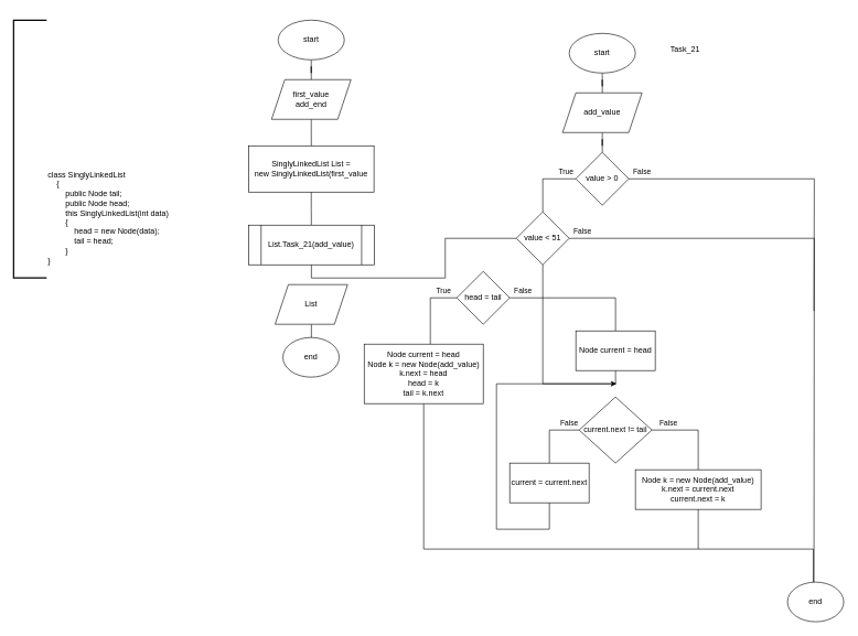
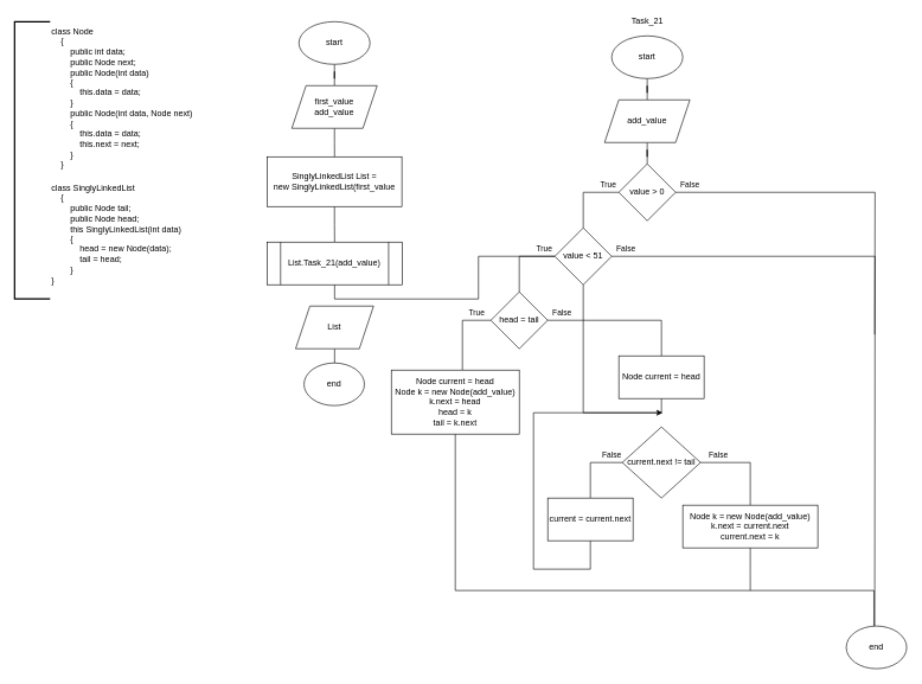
  <mxCell id="0" />
  <mxCell id="1" parent="0" />
  <mxCell id="2" style="edgeStyle=orthogonalEdgeStyle;rounded=0;orthogonalLoop=1;jettySize=auto;html=1;exitX=0.5;exitY=1;exitDx=0;exitDy=0;endArrow=none;endFill=0;" edge="1" parent="1" source="3" target="8"><mxGeometry relative="1" as="geometry"><mxPoint x="469.647" y="140" as="targetPoint" /></mxGeometry></mxCell>
  <mxCell id="3" value="&lt;font style=&quot;font-size: 12px&quot;&gt;start&lt;/font&gt;" style="ellipse;whiteSpace=wrap;html=1;" vertex="1" parent="1"><mxGeometry x="420" y="30" width="100" height="60" as="geometry" /></mxCell>
  <mxCell id="4" value="" style="strokeWidth=2;html=1;shape=mxgraph.flowchart.annotation_1;align=left;pointerEvents=1;" vertex="1" parent="1"><mxGeometry x="20" y="30" width="50" height="390" as="geometry" /></mxCell>
+ <mxCell id="5" value="class Node&#10;    {&#10;        public int data;&#10;        public Node next;&#10;        public Node(int data)&#10;        {&#10;            this.data = data;&#10;        }&#10;        public Node(int data, Node next)&#10;        {&#10;            this.data = data;&#10;            this.next = next;&#10;        }&#10;    }" style="text;whiteSpace=wrap;html=1;" vertex="1" parent="1"><mxGeometry x="70" y="30" width="220" height="210" as="geometry" /></mxCell>
  <mxCell id="6" value="class SinglyLinkedList&lt;br&gt;&amp;nbsp; &amp;nbsp; {&lt;br&gt;&amp;nbsp; &amp;nbsp; &amp;nbsp; &amp;nbsp; public Node tail;&lt;br&gt;&amp;nbsp; &amp;nbsp; &amp;nbsp; &amp;nbsp; public Node head;&lt;br&gt;&amp;nbsp; &amp;nbsp; &amp;nbsp; &amp;nbsp; this SinglyLinkedList(int data)&lt;br&gt;&amp;nbsp; &amp;nbsp; &amp;nbsp; &amp;nbsp; {&lt;br&gt;&amp;nbsp; &amp;nbsp; &amp;nbsp; &amp;nbsp; &amp;nbsp; &amp;nbsp; head = new Node(data);&lt;br&gt;&amp;nbsp; &amp;nbsp; &amp;nbsp; &amp;nbsp; &amp;nbsp; &amp;nbsp; tail = head;&lt;br&gt;&amp;nbsp; &amp;nbsp; &amp;nbsp; &amp;nbsp; }&lt;br&gt;}" style="text;whiteSpace=wrap;html=1;" vertex="1" parent="1"><mxGeometry x="70" y="250" width="230" height="160" as="geometry" /></mxCell>
  <mxCell id="7" style="edgeStyle=orthogonalEdgeStyle;rounded=0;orthogonalLoop=1;jettySize=auto;html=1;exitX=0.5;exitY=1;exitDx=0;exitDy=0;endArrow=none;endFill=0;" edge="1" parent="1" source="8" target="10"><mxGeometry relative="1" as="geometry"><mxPoint x="469.647" y="240" as="targetPoint" /></mxGeometry></mxCell>
- <mxCell id="8" value="first_value&lt;br&gt;add_end" style="shape=parallelogram;perimeter=parallelogramPerimeter;whiteSpace=wrap;html=1;fixedSize=1;" vertex="1" parent="1"><mxGeometry x="409.997" y="120" width="120" height="60" as="geometry" /></mxCell>
+ <mxCell id="8" value="first_value&lt;br&gt;add_value" style="shape=parallelogram;perimeter=parallelogramPerimeter;whiteSpace=wrap;html=1;fixedSize=1;" vertex="1" parent="1"><mxGeometry x="409.997" y="120" width="120" height="60" as="geometry" /></mxCell>
  <mxCell id="9" style="edgeStyle=orthogonalEdgeStyle;rounded=0;orthogonalLoop=1;jettySize=auto;html=1;exitX=0.5;exitY=1;exitDx=0;exitDy=0;endArrow=none;endFill=0;" edge="1" parent="1" source="10" target="12"><mxGeometry relative="1" as="geometry"><mxPoint x="469.647" y="340" as="targetPoint" /></mxGeometry></mxCell>
  <mxCell id="10" value="SinglyLinkedList List = new&amp;nbsp;SinglyLinkedList(first_value" style="rounded=0;whiteSpace=wrap;html=1;" vertex="1" parent="1"><mxGeometry x="375.18" y="220" width="189.65" height="70" as="geometry" /></mxCell>
  <mxCell id="11" style="edgeStyle=orthogonalEdgeStyle;rounded=0;orthogonalLoop=1;jettySize=auto;html=1;exitX=0.5;exitY=1;exitDx=0;exitDy=0;endArrow=none;endFill=0;" edge="1" parent="1" source="12" target="26"><mxGeometry relative="1" as="geometry"><mxPoint x="469.647" y="450" as="targetPoint" /></mxGeometry></mxCell>
  <mxCell id="12" value="List.Task_21(add_value)" style="shape=process;whiteSpace=wrap;html=1;backgroundOutline=1;" vertex="1" parent="1"><mxGeometry x="375.18" y="340" width="190.01" height="60" as="geometry" /></mxCell>
  <mxCell id="13" style="edgeStyle=orthogonalEdgeStyle;rounded=0;orthogonalLoop=1;jettySize=auto;html=1;exitX=0.5;exitY=1;exitDx=0;exitDy=0;endArrow=none;endFill=0;" edge="1" parent="1" source="14" target="15"><mxGeometry relative="1" as="geometry"><mxPoint x="469.647" y="540" as="targetPoint" /></mxGeometry></mxCell>
  <mxCell id="14" value="List" style="shape=parallelogram;perimeter=parallelogramPerimeter;whiteSpace=wrap;html=1;fixedSize=1;" vertex="1" parent="1"><mxGeometry x="415.36" y="430" width="109.65" height="60" as="geometry" /></mxCell>
  <mxCell id="15" value="end" style="ellipse;whiteSpace=wrap;html=1;" vertex="1" parent="1"><mxGeometry x="427.147" y="510" width="85" height="60" as="geometry" /></mxCell>
- <mxCell id="16" value="Task_21" style="text;html=1;align=center;verticalAlign=middle;resizable=0;points=[];autosize=1;strokeColor=none;fillColor=none;" vertex="1" parent="1"><mxGeometry x="1005" y="65" width="60" height="20" as="geometry" /></mxCell>
+ <mxCell id="16" value="Task_21" style="text;html=1;align=center;verticalAlign=middle;resizable=0;points=[];autosize=1;strokeColor=none;fillColor=none;" vertex="1" parent="1"><mxGeometry x="880" y="20" width="60" height="20" as="geometry" /></mxCell>
  <mxCell id="17" style="edgeStyle=orthogonalEdgeStyle;rounded=0;orthogonalLoop=1;jettySize=auto;html=1;exitX=0.5;exitY=1;exitDx=0;exitDy=0;endArrow=none;endFill=0;" edge="1" parent="1" source="18" target="20"><mxGeometry relative="1" as="geometry"><mxPoint x="910" y="170" as="targetPoint" /></mxGeometry></mxCell>
  <mxCell id="18" value="&lt;font style=&quot;font-size: 12px&quot;&gt;start&lt;/font&gt;" style="ellipse;whiteSpace=wrap;html=1;" vertex="1" parent="1"><mxGeometry x="860" y="50" width="100" height="60" as="geometry" /></mxCell>
  <mxCell id="19" style="edgeStyle=orthogonalEdgeStyle;rounded=0;orthogonalLoop=1;jettySize=auto;html=1;exitX=0.5;exitY=1;exitDx=0;exitDy=0;endArrow=none;endFill=0;" edge="1" parent="1" source="20" target="23"><mxGeometry relative="1" as="geometry"><mxPoint x="910" y="250" as="targetPoint" /></mxGeometry></mxCell>
  <mxCell id="20" value="add_value" style="shape=parallelogram;perimeter=parallelogramPerimeter;whiteSpace=wrap;html=1;fixedSize=1;" vertex="1" parent="1"><mxGeometry x="850" y="140" width="120" height="60" as="geometry" /></mxCell>
  <mxCell id="21" value="True" style="edgeStyle=orthogonalEdgeStyle;rounded=0;orthogonalLoop=1;jettySize=auto;html=1;exitX=0;exitY=0.5;exitDx=0;exitDy=0;endArrow=none;endFill=0;" edge="1" parent="1" source="23" target="26"><mxGeometry x="-0.692" y="-10" relative="1" as="geometry"><mxPoint x="820" y="350" as="targetPoint" /><mxPoint as="offset" /></mxGeometry></mxCell>
  <mxCell id="22" value="False" style="edgeStyle=orthogonalEdgeStyle;rounded=0;orthogonalLoop=1;jettySize=auto;html=1;exitX=1;exitY=0.5;exitDx=0;exitDy=0;endArrow=none;endFill=0;" edge="1" parent="1" source="23"><mxGeometry x="-0.917" y="10" relative="1" as="geometry"><mxPoint x="1230" y="470" as="targetPoint" /><mxPoint as="offset" /></mxGeometry></mxCell>
  <mxCell id="23" value="value &amp;gt; 0" style="rhombus;whiteSpace=wrap;html=1;" vertex="1" parent="1"><mxGeometry x="870" y="230" width="80" height="80" as="geometry" /></mxCell>
+ <mxCell id="24" value="True" style="edgeStyle=orthogonalEdgeStyle;rounded=0;orthogonalLoop=1;jettySize=auto;html=1;exitX=0;exitY=0.5;exitDx=0;exitDy=0;endArrow=none;endFill=0;" edge="1" parent="1" source="26" target="29"><mxGeometry x="-0.692" y="-10" relative="1" as="geometry"><mxPoint x="730" y="440" as="targetPoint" /><mxPoint as="offset" /></mxGeometry></mxCell>
  <mxCell id="25" value="False" style="edgeStyle=orthogonalEdgeStyle;rounded=0;orthogonalLoop=1;jettySize=auto;html=1;exitX=1;exitY=0.5;exitDx=0;exitDy=0;endArrow=none;endFill=0;" edge="1" parent="1" source="26"><mxGeometry x="-0.955" y="10" relative="1" as="geometry"><mxPoint x="1230" y="880" as="targetPoint" /><mxPoint as="offset" /></mxGeometry></mxCell>
  <mxCell id="26" value="value &amp;lt; 51" style="rhombus;whiteSpace=wrap;html=1;" vertex="1" parent="1"><mxGeometry x="780" y="320" width="80" height="80" as="geometry" /></mxCell>
  <mxCell id="27" value="True" style="edgeStyle=orthogonalEdgeStyle;rounded=0;orthogonalLoop=1;jettySize=auto;html=1;exitX=0;exitY=0.5;exitDx=0;exitDy=0;endArrow=none;endFill=0;" edge="1" parent="1" source="29" target="31"><mxGeometry x="-0.636" y="-10" relative="1" as="geometry"><mxPoint x="660" y="500" as="targetPoint" /><Array as="points"><mxPoint x="650" y="450" /></Array><mxPoint as="offset" /></mxGeometry></mxCell>
  <mxCell id="28" value="False" style="edgeStyle=orthogonalEdgeStyle;rounded=0;orthogonalLoop=1;jettySize=auto;html=1;exitX=1;exitY=0.5;exitDx=0;exitDy=0;endArrow=none;endFill=0;" edge="1" parent="1" source="29" target="33"><mxGeometry x="-0.809" y="10" relative="1" as="geometry"><mxPoint x="930" y="500" as="targetPoint" /><mxPoint as="offset" /></mxGeometry></mxCell>
  <mxCell id="29" value="head = tail" style="rhombus;whiteSpace=wrap;html=1;" vertex="1" parent="1"><mxGeometry x="690" y="410" width="80" height="80" as="geometry" /></mxCell>
  <mxCell id="30" style="edgeStyle=orthogonalEdgeStyle;rounded=0;orthogonalLoop=1;jettySize=auto;html=1;exitX=0.5;exitY=1;exitDx=0;exitDy=0;endArrow=none;endFill=0;" edge="1" parent="1" source="31" target="41"><mxGeometry relative="1" as="geometry"><mxPoint x="1229" y="890" as="targetPoint" /><Array as="points"><mxPoint x="640" y="830" /><mxPoint x="1229" y="830" /></Array></mxGeometry></mxCell>
  <mxCell id="31" value="Node current = head&lt;br&gt;Node k = new Node(add_value)&lt;br&gt;k.next = head&lt;br&gt;head = k&lt;br&gt;tail = k.next" style="rounded=0;whiteSpace=wrap;html=1;" vertex="1" parent="1"><mxGeometry x="550" y="520" width="180" height="90" as="geometry" /></mxCell>
  <mxCell id="32" style="edgeStyle=orthogonalEdgeStyle;rounded=0;orthogonalLoop=1;jettySize=auto;html=1;exitX=0.5;exitY=1;exitDx=0;exitDy=0;endArrow=none;endFill=0;" edge="1" parent="1" source="33" target="26"><mxGeometry relative="1" as="geometry"><mxPoint x="930" y="610" as="targetPoint" /></mxGeometry></mxCell>
  <mxCell id="33" value="Node current = head" style="rounded=0;whiteSpace=wrap;html=1;" vertex="1" parent="1"><mxGeometry x="870" y="500" width="120" height="60" as="geometry" /></mxCell>
  <mxCell id="34" value="False" style="edgeStyle=orthogonalEdgeStyle;rounded=0;orthogonalLoop=1;jettySize=auto;html=1;exitX=0;exitY=0.5;exitDx=0;exitDy=0;endArrow=none;endFill=0;" edge="1" parent="1" source="36" target="38"><mxGeometry x="-0.684" y="-10" relative="1" as="geometry"><mxPoint x="830" y="730" as="targetPoint" /><mxPoint as="offset" /></mxGeometry></mxCell>
  <mxCell id="35" value="False" style="edgeStyle=orthogonalEdgeStyle;rounded=0;orthogonalLoop=1;jettySize=auto;html=1;exitX=1;exitY=0.5;exitDx=0;exitDy=0;endArrow=none;endFill=0;" edge="1" parent="1" source="36" target="40"><mxGeometry x="-0.615" y="10" relative="1" as="geometry"><mxPoint x="1080" y="710" as="targetPoint" /><mxPoint as="offset" /></mxGeometry></mxCell>
  <mxCell id="36" value="current.next != tail" style="rhombus;whiteSpace=wrap;html=1;" vertex="1" parent="1"><mxGeometry x="875" y="600" width="110" height="100" as="geometry" /></mxCell>
  <mxCell id="37" style="edgeStyle=orthogonalEdgeStyle;rounded=0;orthogonalLoop=1;jettySize=auto;html=1;exitX=0.5;exitY=1;exitDx=0;exitDy=0;endArrow=classic;endFill=1;" edge="1" parent="1" source="38"><mxGeometry relative="1" as="geometry"><mxPoint x="931.6" y="580" as="targetPoint" /><Array as="points"><mxPoint x="830" y="800" /><mxPoint x="750" y="800" /><mxPoint x="750" y="580" /></Array></mxGeometry></mxCell>
  <mxCell id="38" value="current = current.next" style="rounded=0;whiteSpace=wrap;html=1;" vertex="1" parent="1"><mxGeometry x="770" y="700" width="120" height="60" as="geometry" /></mxCell>
  <mxCell id="39" style="edgeStyle=orthogonalEdgeStyle;rounded=0;orthogonalLoop=1;jettySize=auto;html=1;exitX=0.5;exitY=1;exitDx=0;exitDy=0;endArrow=none;endFill=0;" edge="1" parent="1" source="40"><mxGeometry relative="1" as="geometry"><mxPoint x="1055" y="830" as="targetPoint" /></mxGeometry></mxCell>
  <mxCell id="40" value="Node k = new Node(add_value)&lt;br&gt;k.next = current.next&lt;br&gt;current.next = k" style="rounded=0;whiteSpace=wrap;html=1;" vertex="1" parent="1"><mxGeometry x="960" y="710" width="190" height="60" as="geometry" /></mxCell>
  <mxCell id="41" value="end" style="ellipse;whiteSpace=wrap;html=1;" vertex="1" parent="1"><mxGeometry x="1190" y="880" width="85" height="60" as="geometry" /></mxCell>
